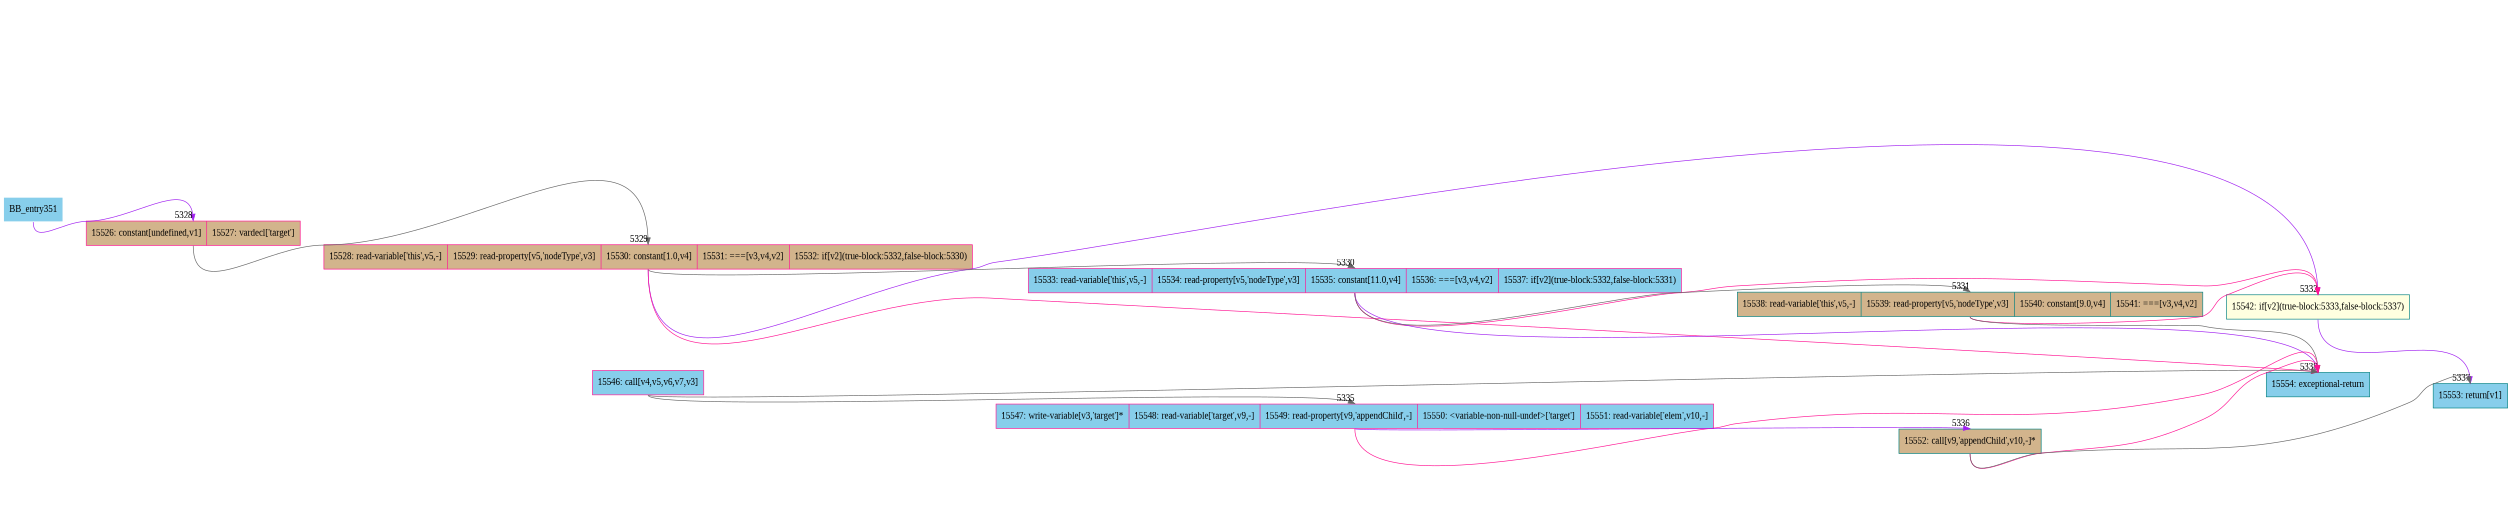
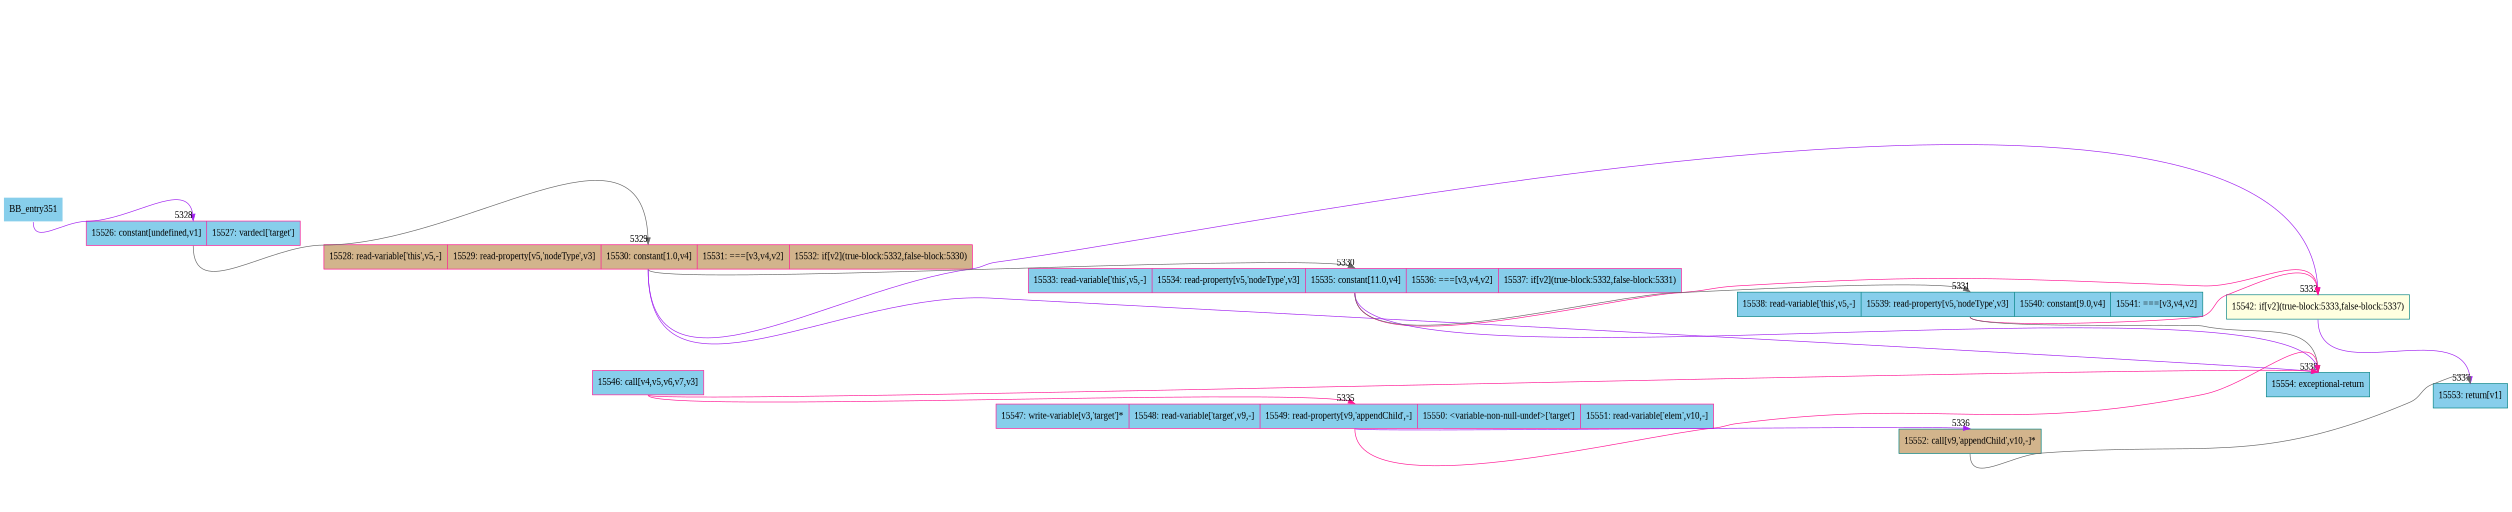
  digraph {
    fontname="Liberation Serif"
    rankdir=LR
    node [color=deeppink fillcolor=skyblue fontname="Liberation Serif" shape=record style=filled]
    edge [color=gray40 fontname="Liberation Serif" headport=n tailport=s]
    n1 [label=BB_entry351 shape=none]
-   n2 [fillcolor=tan label="{15526: constant[undefined,v1]|15527: vardecl['target']}"]
+   n2 [label="{15526: constant[undefined,v1]|15527: vardecl['target']}"]
    n3 [fillcolor=tan label="{15528: read-variable['this',v5,-]|15529: read-property[v5,'nodeType',v3]|15530: constant[1.0,v4]|15531: ===[v3,v4,v2]|15532: if[v2](true-block:5332,false-block:5330)}"]
    n4 [color=teal fillcolor=lightyellow label="{15542: if[v2](true-block:5333,false-block:5337)}"]
    n5 [label="{15533: read-variable['this',v5,-]|15534: read-property[v5,'nodeType',v3]|15535: constant[11.0,v4]|15536: ===[v3,v4,v2]|15537: if[v2](true-block:5332,false-block:5331)}"]
    n6 [color=teal label="{15554: exceptional-return}"]
    n7 [color=teal label="{15553: return[v1]}"]
-   n8 [color=teal fillcolor=tan label="{15538: read-variable['this',v5,-]|15539: read-property[v5,'nodeType',v3]|15540: constant[9.0,v4]|15541: ===[v3,v4,v2]}"]
+   n8 [color=teal label="{15538: read-variable['this',v5,-]|15539: read-property[v5,'nodeType',v3]|15540: constant[9.0,v4]|15541: ===[v3,v4,v2]}"]
    n9 [label="{15546: call[v4,v5,v6,v7,v3]}"]
    n10 [label="{15547: write-variable[v3,'target']*|15548: read-variable['target',v9,-]|15549: read-property[v9,'appendChild',-]|15550: \<variable-non-null-undef\>['target']|15551: read-variable['elem',v10,-]}"]
    n11 [color=teal fillcolor=tan label="{15552: call[v9,'appendChild',v10,-]*}"]
    n1 -> n2 [color=purple headlabel="    5328"]
    n2 -> n3 [headlabel="      5329"]
    n3 -> n4 [color=purple headlabel="      5332"]
    n3 -> n5 [headlabel="      5330"]
-   n3 -> n6 [color=deeppink headlabel="      5338"]
+   n3 -> n6 [color=purple headlabel="      5338"]
    n4 -> n7 [color=purple headlabel="      5337"]
    n5 -> n4 [color=deeppink]
    n5 -> n6 [color=purple]
    n5 -> n8 [headlabel="      5331"]
    n8 -> n4 [color=deeppink]
    n8 -> n6
-   n9 -> n6
-   n9 -> n10 [headlabel="      5335"]
+   n9 -> n6 [color=deeppink]
+   n9 -> n10 [color=deeppink headlabel="      5335"]
    n10 -> n6 [color=deeppink]
    n10 -> n11 [color=purple headlabel="      5336"]
-   n11 -> n6 [color=deeppink]
    n11 -> n7
  }
